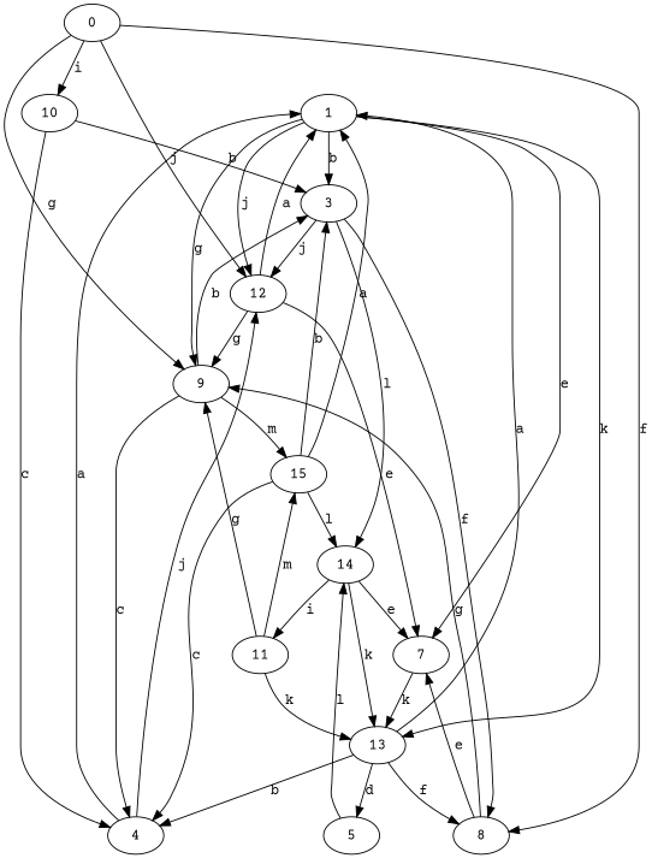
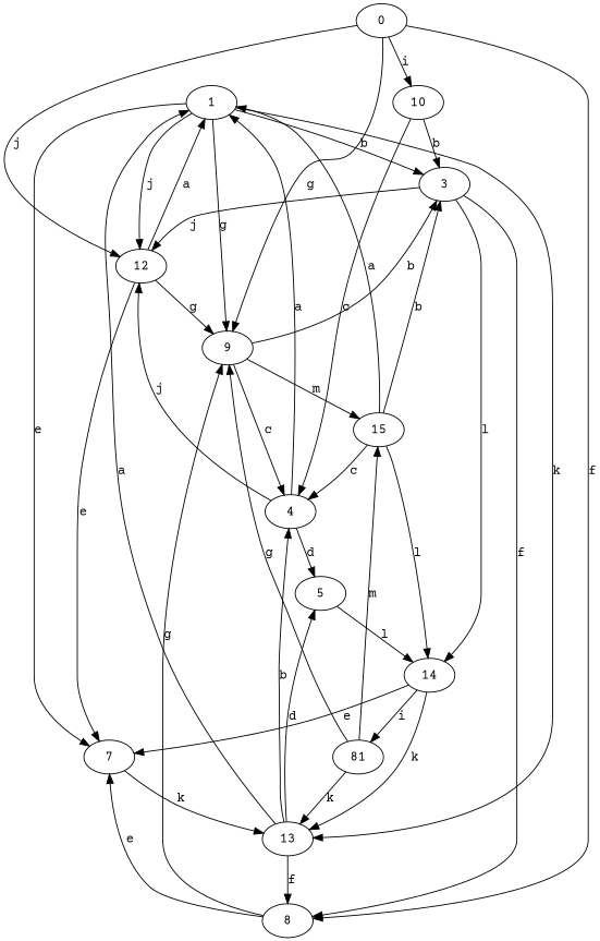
  strict digraph {
    fontname="Courier Prime"
    node [fontname="Courier Prime"]
    edge [fontname="Courier Prime"]
    1
    3
    7
    9
    12
    13
    8
    14
    4
    15
    5
-   11
+   11 [label=81]
    10
    0
    1 -> 3 [label=b]
    1 -> 7 [label=e]
    1 -> 9 [label=g]
    1 -> 12 [label=j]
    1 -> 13 [label=k]
    3 -> 12 [label=j]
    3 -> 8 [label=f]
    3 -> 14 [label=l]
    7 -> 13 [label=k]
    9 -> 3 [label=b]
    9 -> 4 [label=c]
    9 -> 15 [label=m]
    12 -> 1 [label=a]
    12 -> 7 [label=e]
    12 -> 9 [label=g]
    13 -> 1 [label=a]
    13 -> 8 [label=f]
    13 -> 4 [label=b]
    13 -> 5 [label=d]
    8 -> 7 [label=e]
    8 -> 9 [label=g]
    14 -> 7 [label=e]
    14 -> 13 [label=k]
    14 -> 11 [label=i]
    4 -> 1 [label=a]
    4 -> 12 [label=j]
+   4 -> 5 [label=d]
    15 -> 1 [label=a]
    15 -> 3 [label=b]
    15 -> 14 [label=l]
    15 -> 4 [label=c]
    5 -> 14 [label=l]
    11 -> 9 [label=g]
    11 -> 13 [label=k]
    11 -> 15 [label=m]
    10 -> 3 [label=b]
    10 -> 4 [label=c]
    0 -> 9 [label=g]
    0 -> 12 [label=j]
    0 -> 8 [label=f]
    0 -> 10 [label=i]
  }
